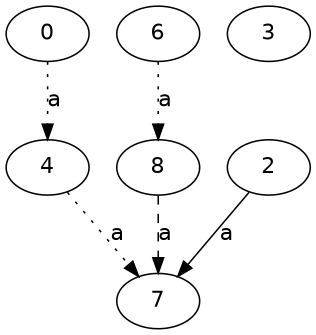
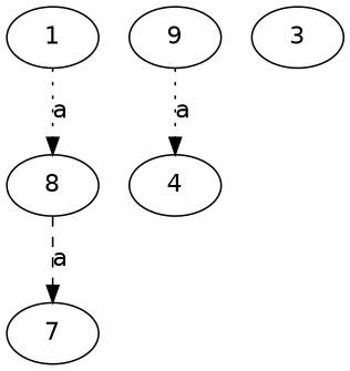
  strict digraph {
    fontname="DejaVu Sans"
    node [fontname="DejaVu Sans"]
    edge [fontname="DejaVu Sans" style=dotted]
    n1 [label=7]
    4
-   0
-   1 [label=6]
+   0 [label=9]
+   1
    8
-   2
    3
-   4 -> n1 [label=a]
    0 -> 4 [label=a]
    1 -> 8 [label=a]
    8 -> n1 [label=a style=dashed]
-   2 -> n1 [label=a style=solid]
  }
